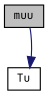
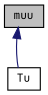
  digraph {
    rankdir=TB
    fontname="JetBrains Mono"
    node [color=black fontname="JetBrains Mono" fontsize=10 shape=record]
    n1 [fillcolor=grey75 fontcolor=black height=0.2 label=muu style=filled width=0.4]
    n2 [height=0.2 label=Tu width=0.4]
-   n2 -> n1 [color=midnightblue dir=back fontname="JetBrains Mono" fontsize=10 labelfontname=Helvetica labelfontsize=10 style=solid]
+   n1 -> n2 [color=midnightblue dir=back fontname="JetBrains Mono" fontsize=10 labelfontname=Helvetica labelfontsize=10 style=solid]
  }
